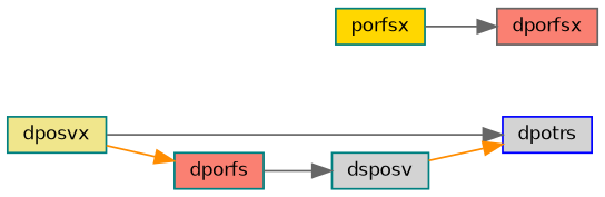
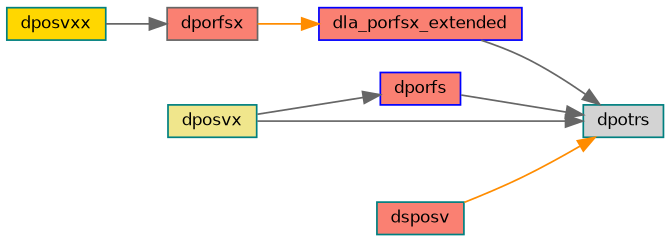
  digraph {
    rankdir=RL
    node [color=teal fillcolor=salmon fontname=Helvetica fontsize=10 shape=record style=filled]
    edge [color=gray40 dir=back fontname=Helvetica fontsize=10 labelfontname=Helvetica labelfontsize=10 style=solid]
-   n1 [color=blue fillcolor=lightgrey fontcolor=black height=0.2 label=dpotrs width=0.4]
-   n3 [height=0.2 label=dporfs width=0.4]
+   n1 [fillcolor=lightgrey fontcolor=black height=0.2 label=dpotrs width=0.4]
+   n2 [color=blue height=0.2 label=dla_porfsx_extended width=0.4]
+   n3 [color=blue height=0.2 label=dporfs width=0.4]
    n4 [fillcolor=khaki height=0.2 label=dposvx width=0.4]
-   n5 [fillcolor=lightgrey height=0.2 label=dsposv width=0.4]
-   n6 [fillcolor=gold height=0.2 label=porfsx width=0.4]
+   n5 [height=0.2 label=dsposv width=0.4]
+   n6 [fillcolor=gold height=0.2 label=dposvxx width=0.4]
    n7 [color=gray40 height=0.2 label=dporfsx width=0.4]
-   n5 -> n3
+   n1 -> n2
+   n1 -> n3
    n1 -> n4
    n1 -> n5 [color=darkorange]
-   n3 -> n4 [color=darkorange]
+   n2 -> n7 [color=darkorange]
+   n3 -> n4
    n7 -> n6
  }
